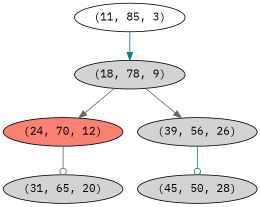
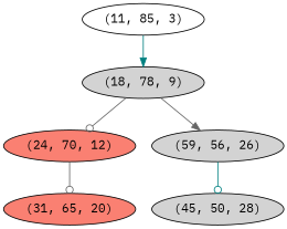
  digraph {
    fontname="IBM Plex Mono"
    node [fillcolor=lightgrey fontname="IBM Plex Mono" style=filled]
    edge [arrowhead=odot color=gray40 fontname="IBM Plex Mono"]
    "(11, 85, 3)" [fillcolor=white]
    "(18, 78, 9)"
    n3 [fillcolor=salmon label="(24, 70, 12)"]
-   "(39, 56, 26)"
-   "(31, 65, 20)"
+   "(39, 56, 26)" [label="(59, 56, 26)"]
+   "(31, 65, 20)" [fillcolor=salmon]
    "(45, 50, 28)"
    "(11, 85, 3)" -> "(18, 78, 9)" [arrowhead=normal color=teal]
-   "(18, 78, 9)" -> n3 [arrowhead=normal]
+   "(18, 78, 9)" -> n3
    "(18, 78, 9)" -> "(39, 56, 26)" [arrowhead=normal]
    n3 -> "(31, 65, 20)"
    "(39, 56, 26)" -> "(45, 50, 28)" [color=teal]
  }
